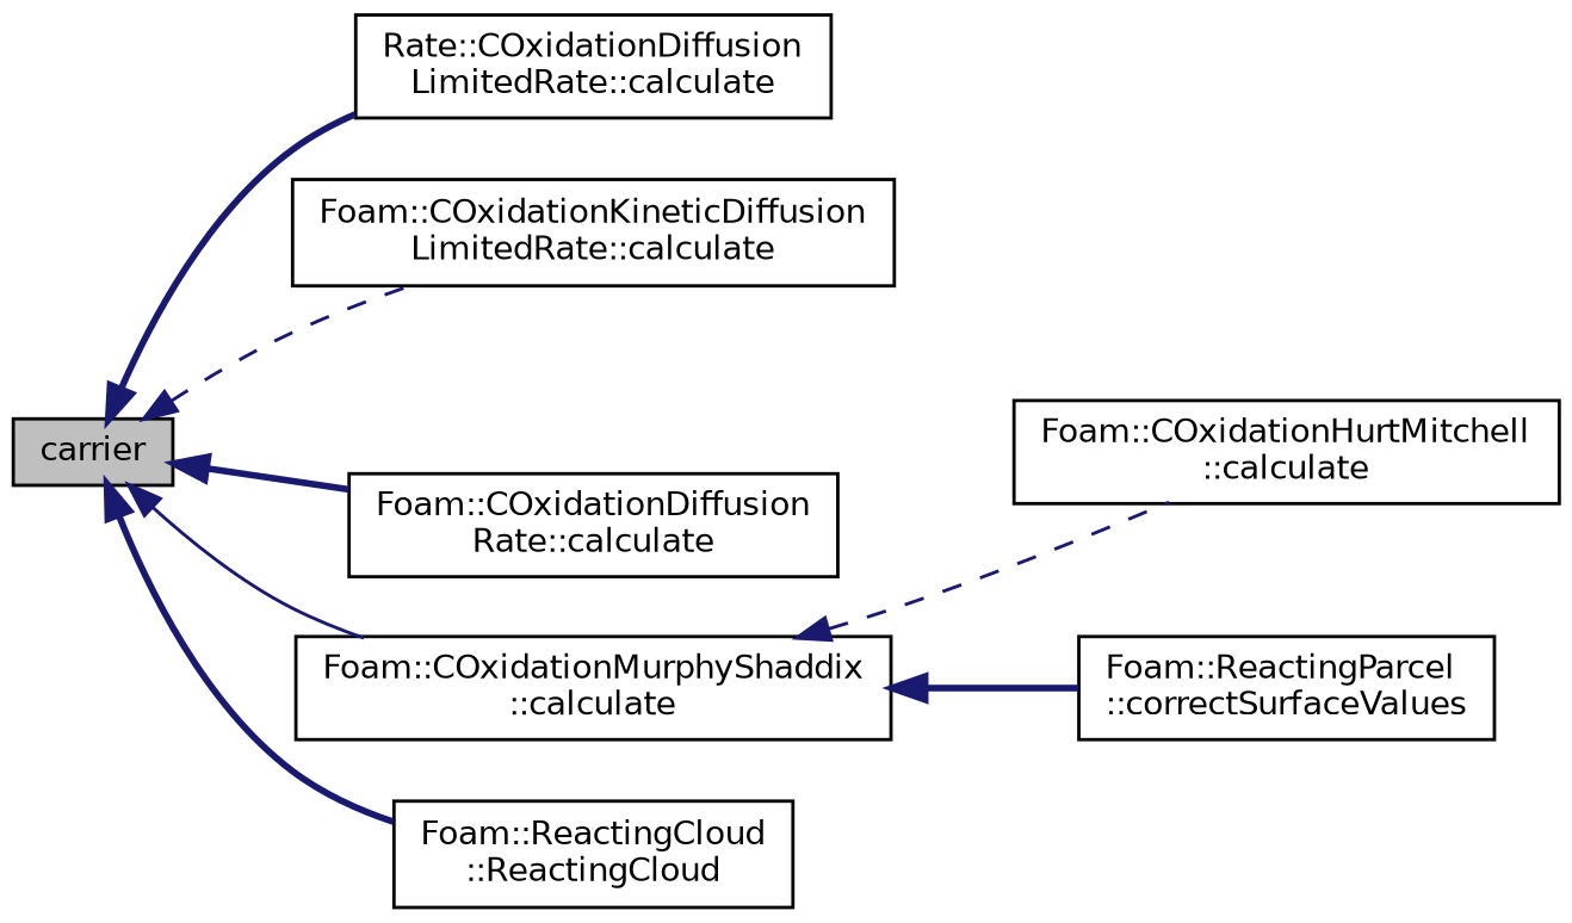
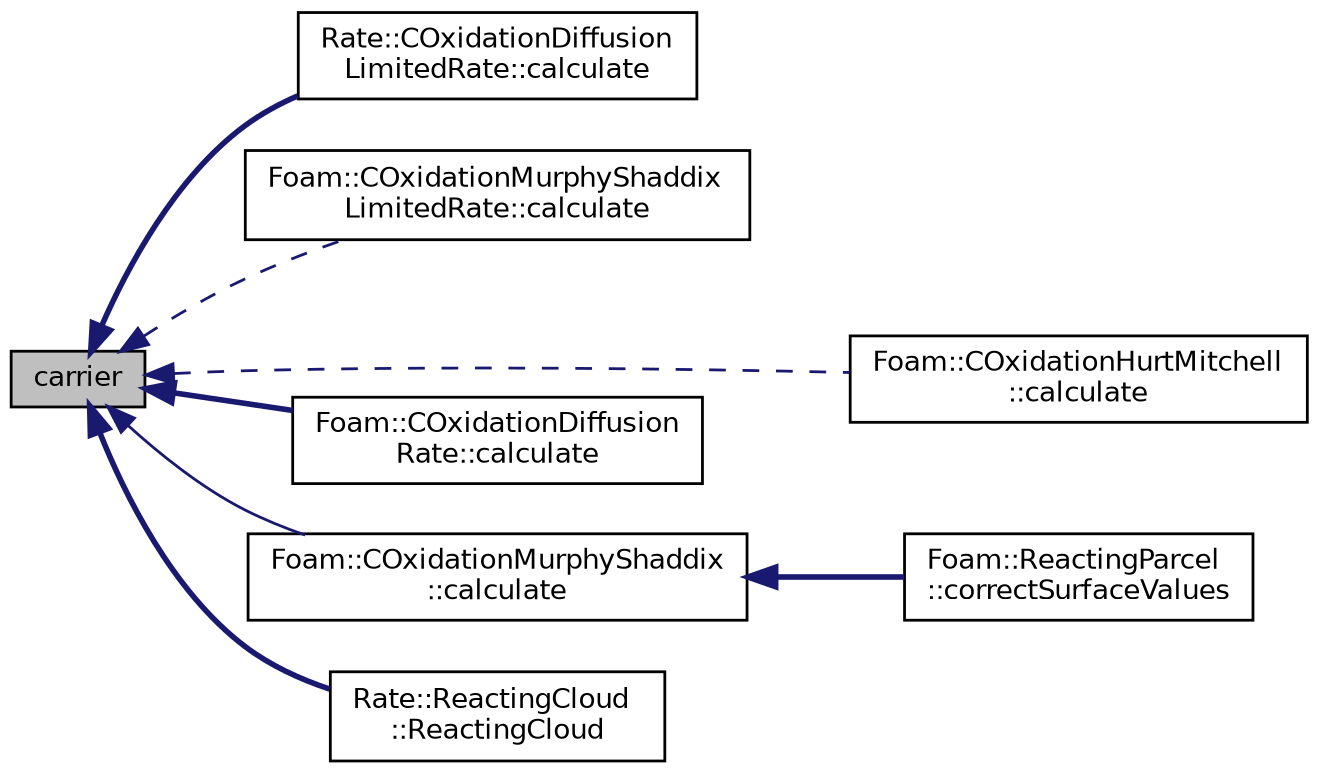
  digraph {
    rankdir=LR
    node [color=black fontname=Helvetica fontsize=10 shape=record]
    edge [color=midnightblue dir=back fontname=Helvetica fontsize=10 labelfontname=Helvetica labelfontsize=10 style=bold]
    n1 [fillcolor=grey75 fontcolor=black height=0.2 label=carrier style=filled width=0.4]
    n2 [height=0.2 label="Rate::COxidationDiffusion\lLimitedRate::calculate" width=0.4]
-   n3 [height=0.2 label="Foam::COxidationKineticDiffusion\lLimitedRate::calculate" width=0.4]
+   n3 [height=0.2 label="Foam::COxidationMurphyShaddix\lLimitedRate::calculate" width=0.4]
    n4 [height=0.2 label="Foam::COxidationHurtMitchell\l::calculate" width=0.4]
    n5 [height=0.2 label="Foam::COxidationDiffusion\lRate::calculate" width=0.4]
    n6 [height=0.2 label="Foam::COxidationMurphyShaddix\l::calculate" width=0.4]
-   n7 [height=0.2 label="Foam::ReactingCloud\l::ReactingCloud" width=0.4]
+   n7 [height=0.2 label="Rate::ReactingCloud\l::ReactingCloud" width=0.4]
    n8 [height=0.2 label="Foam::ReactingParcel\l::correctSurfaceValues" width=0.4]
    n1 -> n2
    n1 -> n3 [style=dashed]
-   n6 -> n4 [style=dashed]
+   n1 -> n4 [style=dashed]
    n1 -> n5
    n1 -> n6 [style=solid]
    n1 -> n7
    n6 -> n8
  }
